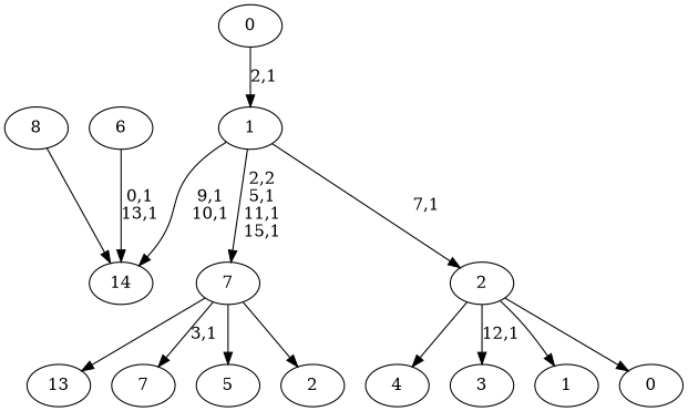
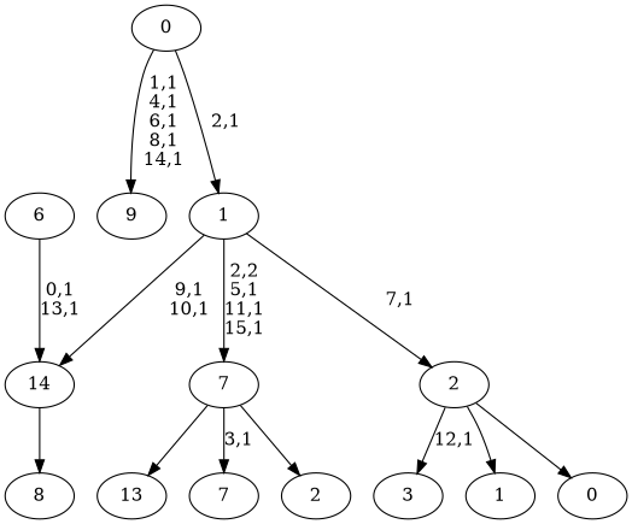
  digraph {
    n1 [label=13]
+   n2 [label=9]
    n3 [label=8]
    n4 [label=7]
    n5 [label=6]
    14
-   n7 [label=5]
-   n8 [label=4]
    n9 [label=3]
    n10 [label=2]
    7
    n12 [label=1]
    n13 [label=0]
    2
    1
    0
    n5 -> 14 [label="0,1\n13,1"]
-   n3 -> 14
+   14 -> n3
    7 -> n1
    7 -> n4 [label="3,1"]
-   7 -> n7
    7 -> n10
-   2 -> n8
    2 -> n9 [label="12,1"]
    2 -> n12
    2 -> n13
    1 -> 14 [label="9,1\n10,1"]
    1 -> 7 [label="2,2\n5,1\n11,1\n15,1"]
    1 -> 2 [label="7,1"]
+   0 -> n2 [label="1,1\n4,1\n6,1\n8,1\n14,1"]
    0 -> 1 [label="2,1"]
  }
